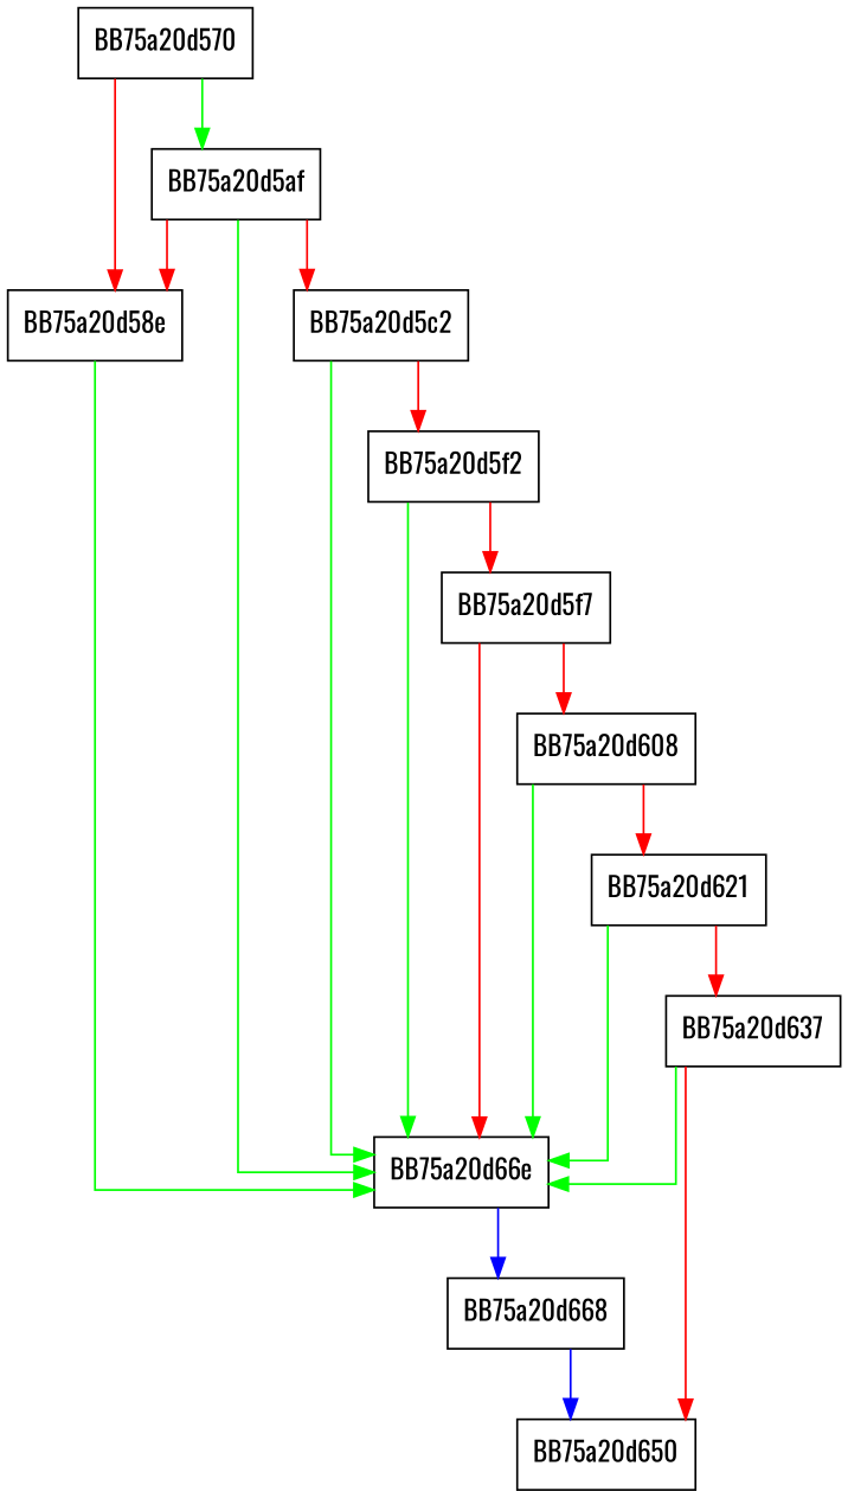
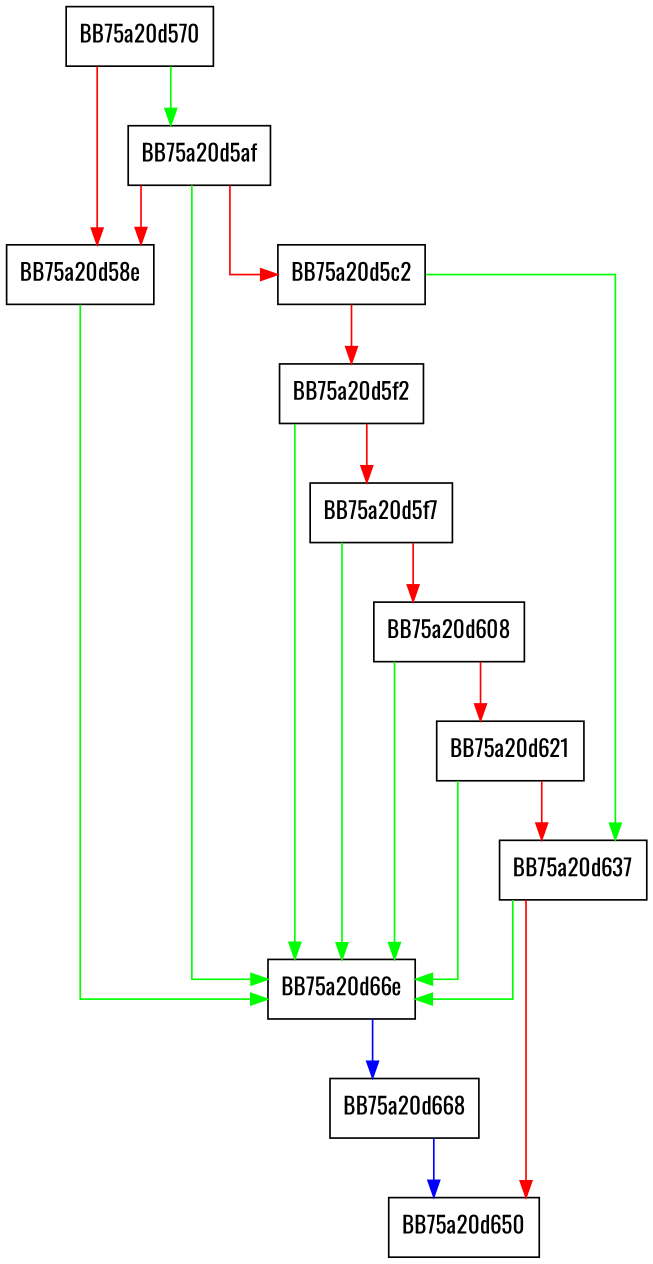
  digraph {
    fontname=Oswald
    splines=ortho
    node [fontname=Oswald shape=box]
    edge [color=green fontname=Oswald]
    BB75a20d570
    BB75a20d5af
    BB75a20d58e
    BB75a20d66e
    BB75a20d5c2
    BB75a20d668
    BB75a20d5f2
    BB75a20d650
    BB75a20d5f7
    BB75a20d608
    BB75a20d621
    BB75a20d637
    BB75a20d570 -> BB75a20d5af
    BB75a20d570 -> BB75a20d58e [color=red]
    BB75a20d5af -> BB75a20d58e [color=red]
    BB75a20d5af -> BB75a20d66e
    BB75a20d5af -> BB75a20d5c2 [color=red]
    BB75a20d58e -> BB75a20d66e
    BB75a20d66e -> BB75a20d668 [color=blue]
-   BB75a20d5c2 -> BB75a20d66e
+   BB75a20d5c2 -> BB75a20d637
    BB75a20d5c2 -> BB75a20d5f2 [color=red]
    BB75a20d668 -> BB75a20d650 [color=blue]
    BB75a20d5f2 -> BB75a20d66e
    BB75a20d5f2 -> BB75a20d5f7 [color=red]
-   BB75a20d5f7 -> BB75a20d66e [color=red]
+   BB75a20d5f7 -> BB75a20d66e
    BB75a20d5f7 -> BB75a20d608 [color=red]
    BB75a20d608 -> BB75a20d66e
    BB75a20d608 -> BB75a20d621 [color=red]
    BB75a20d621 -> BB75a20d66e
    BB75a20d621 -> BB75a20d637 [color=red]
    BB75a20d637 -> BB75a20d66e
    BB75a20d637 -> BB75a20d650 [color=red]
  }
